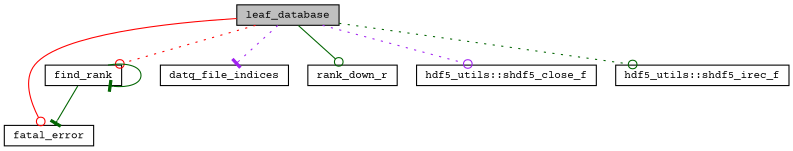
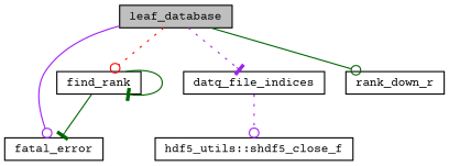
  digraph {
    fontname="Courier Prime"
    rankdir=TB
    node [color=black fillcolor=white fontname="Courier Prime" fontsize=10 shape=record style=filled]
    edge [arrowhead=odot color=darkgreen fontname="Courier Prime" fontsize=10 labelfontname=Helvetica labelfontsize=10 style=solid]
    n1 [fillcolor=grey75 fontcolor=black height=0.2 label=leaf_database width=0.4]
    n2 [height=0.2 label=fatal_error width=0.4]
    n3 [height=0.2 label=find_rank width=0.4]
    n4 [height=0.2 label=datq_file_indices width=0.4]
    n5 [height=0.2 label=rank_down_r width=0.4]
    n6 [height=0.2 label="hdf5_utils::shdf5_close_f" width=0.4]
-   n7 [height=0.2 label="hdf5_utils::shdf5_irec_f" width=0.4]
-   n1 -> n2 [color=red]
+   n1 -> n2 [color=purple]
    n1 -> n3 [color=red style=dotted]
    n1 -> n4 [arrowhead=tee color=purple style=dotted]
    n1 -> n5
-   n1 -> n6 [color=purple style=dotted]
-   n1 -> n7 [style=dotted]
+   n4 -> n6 [color=purple style=dotted]
    n3 -> n2 [arrowhead=tee]
    n3 -> n3 [arrowhead=tee]
  }
